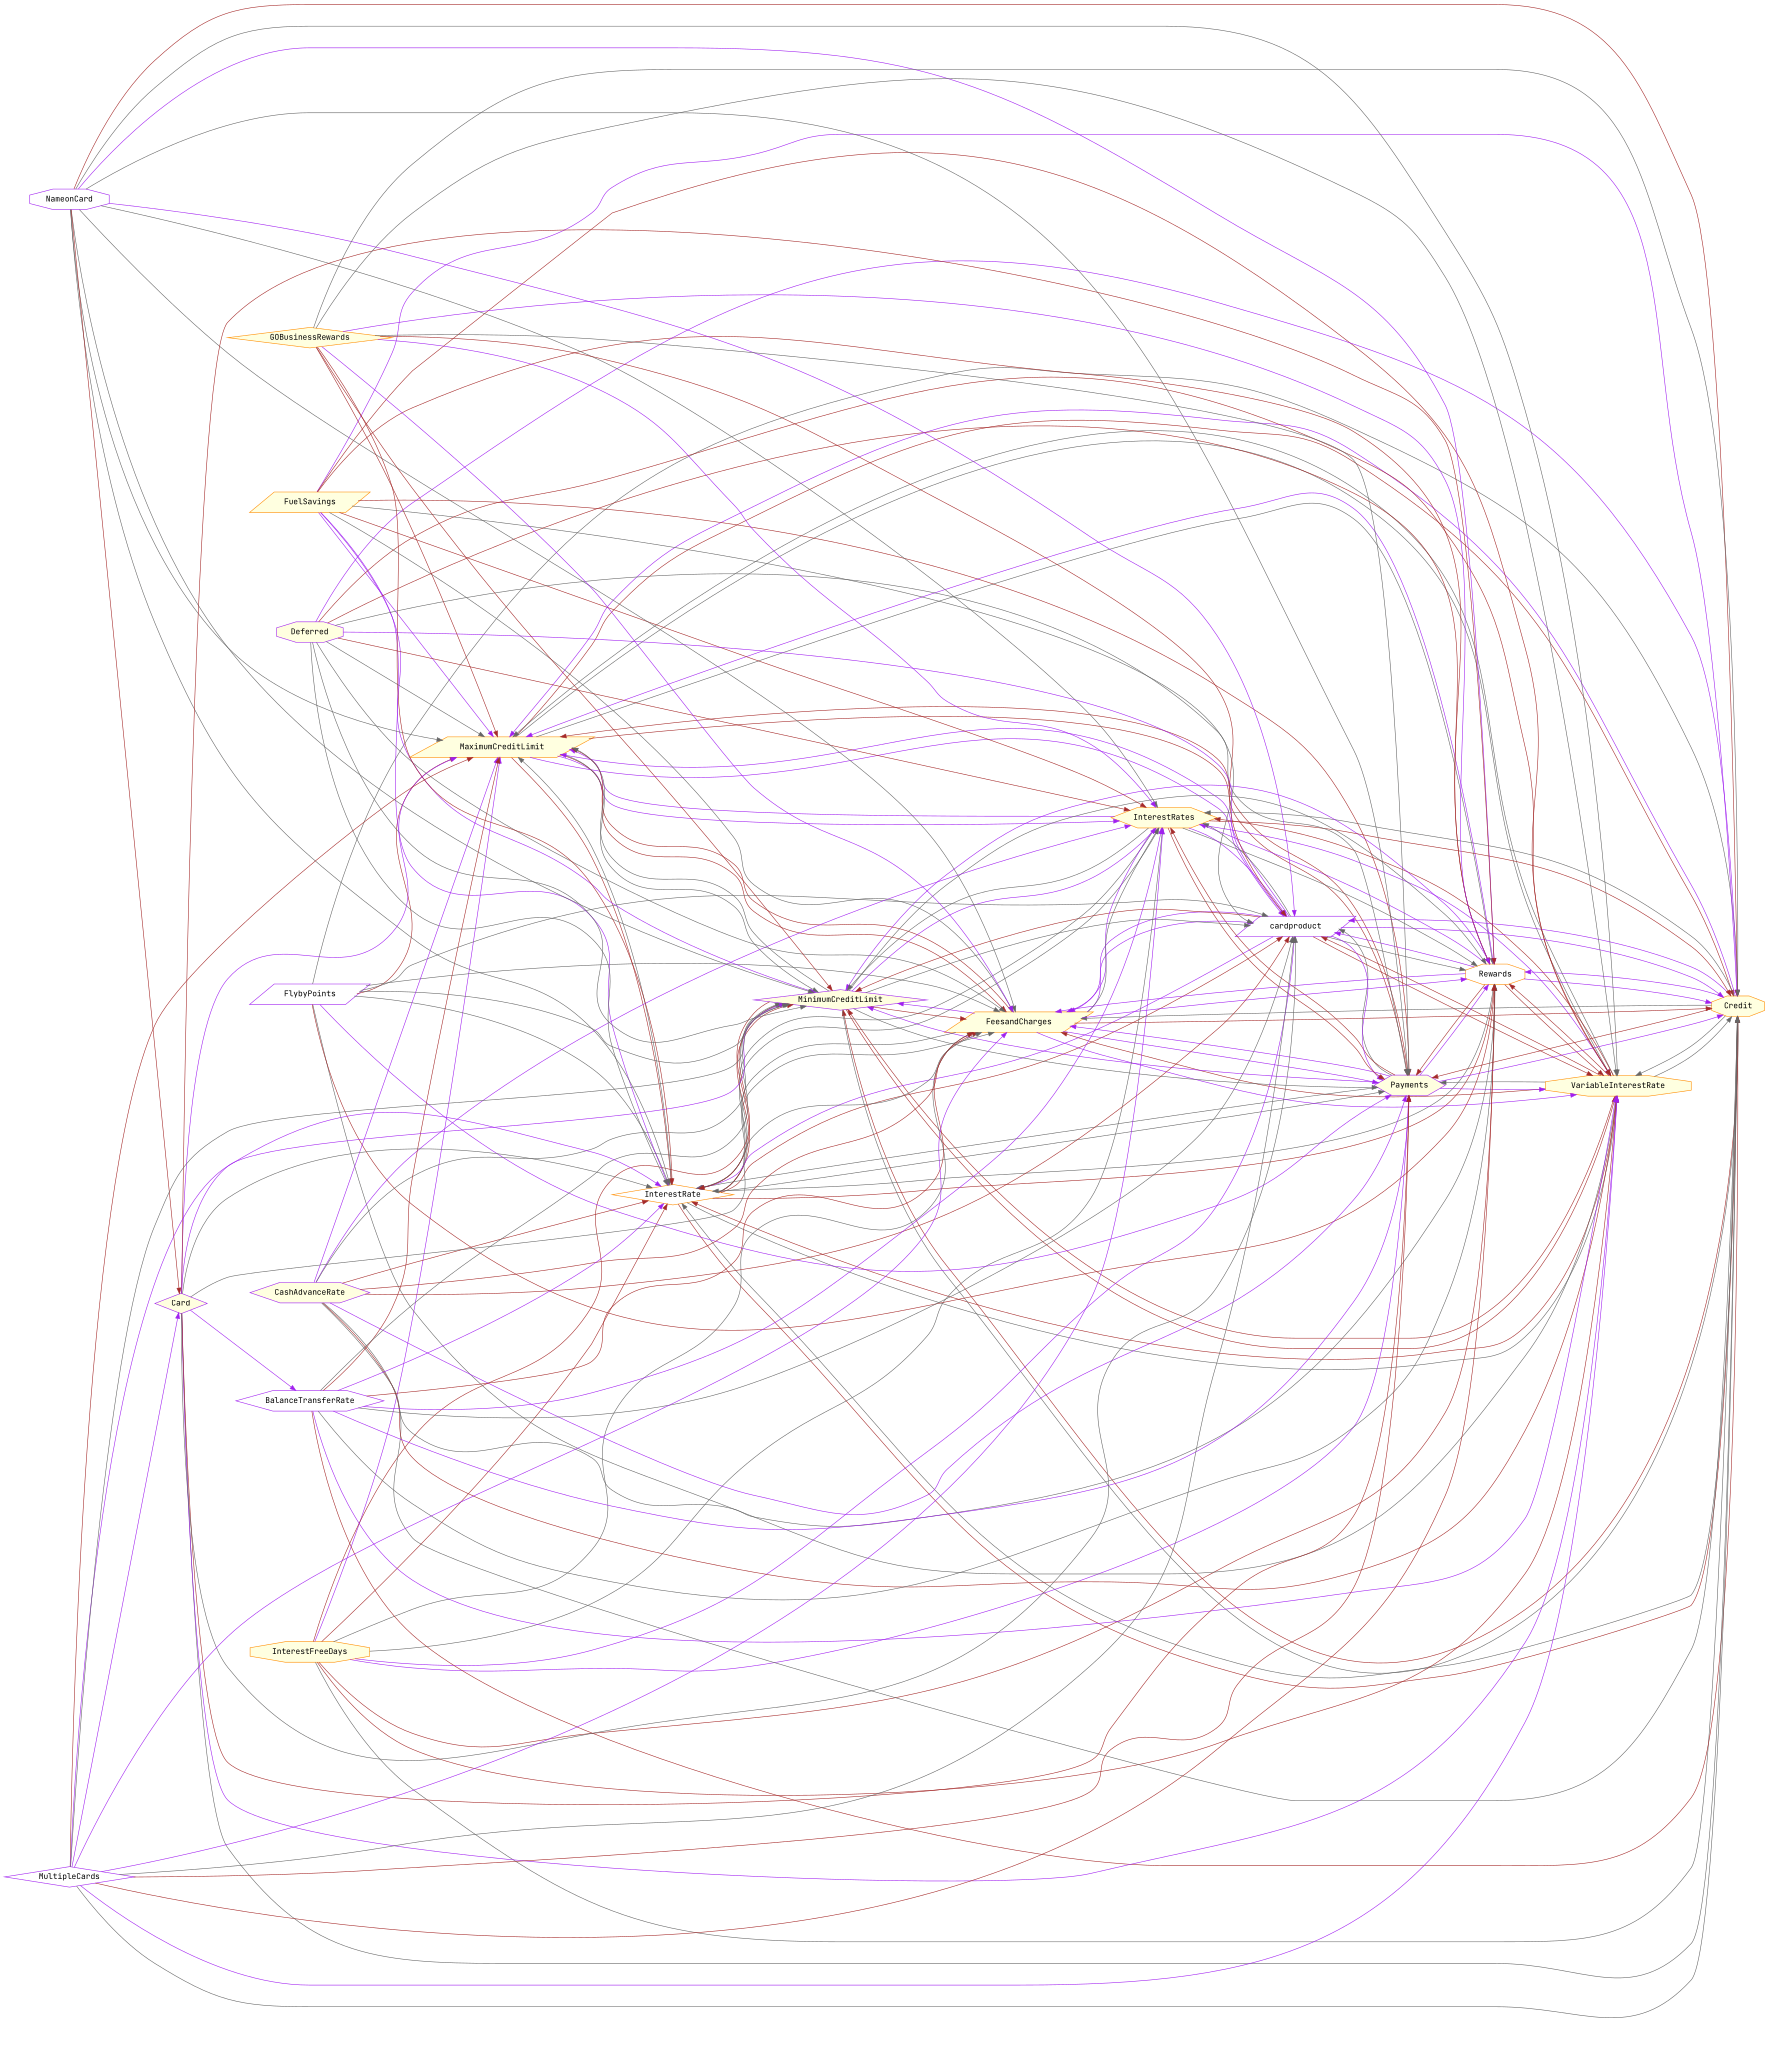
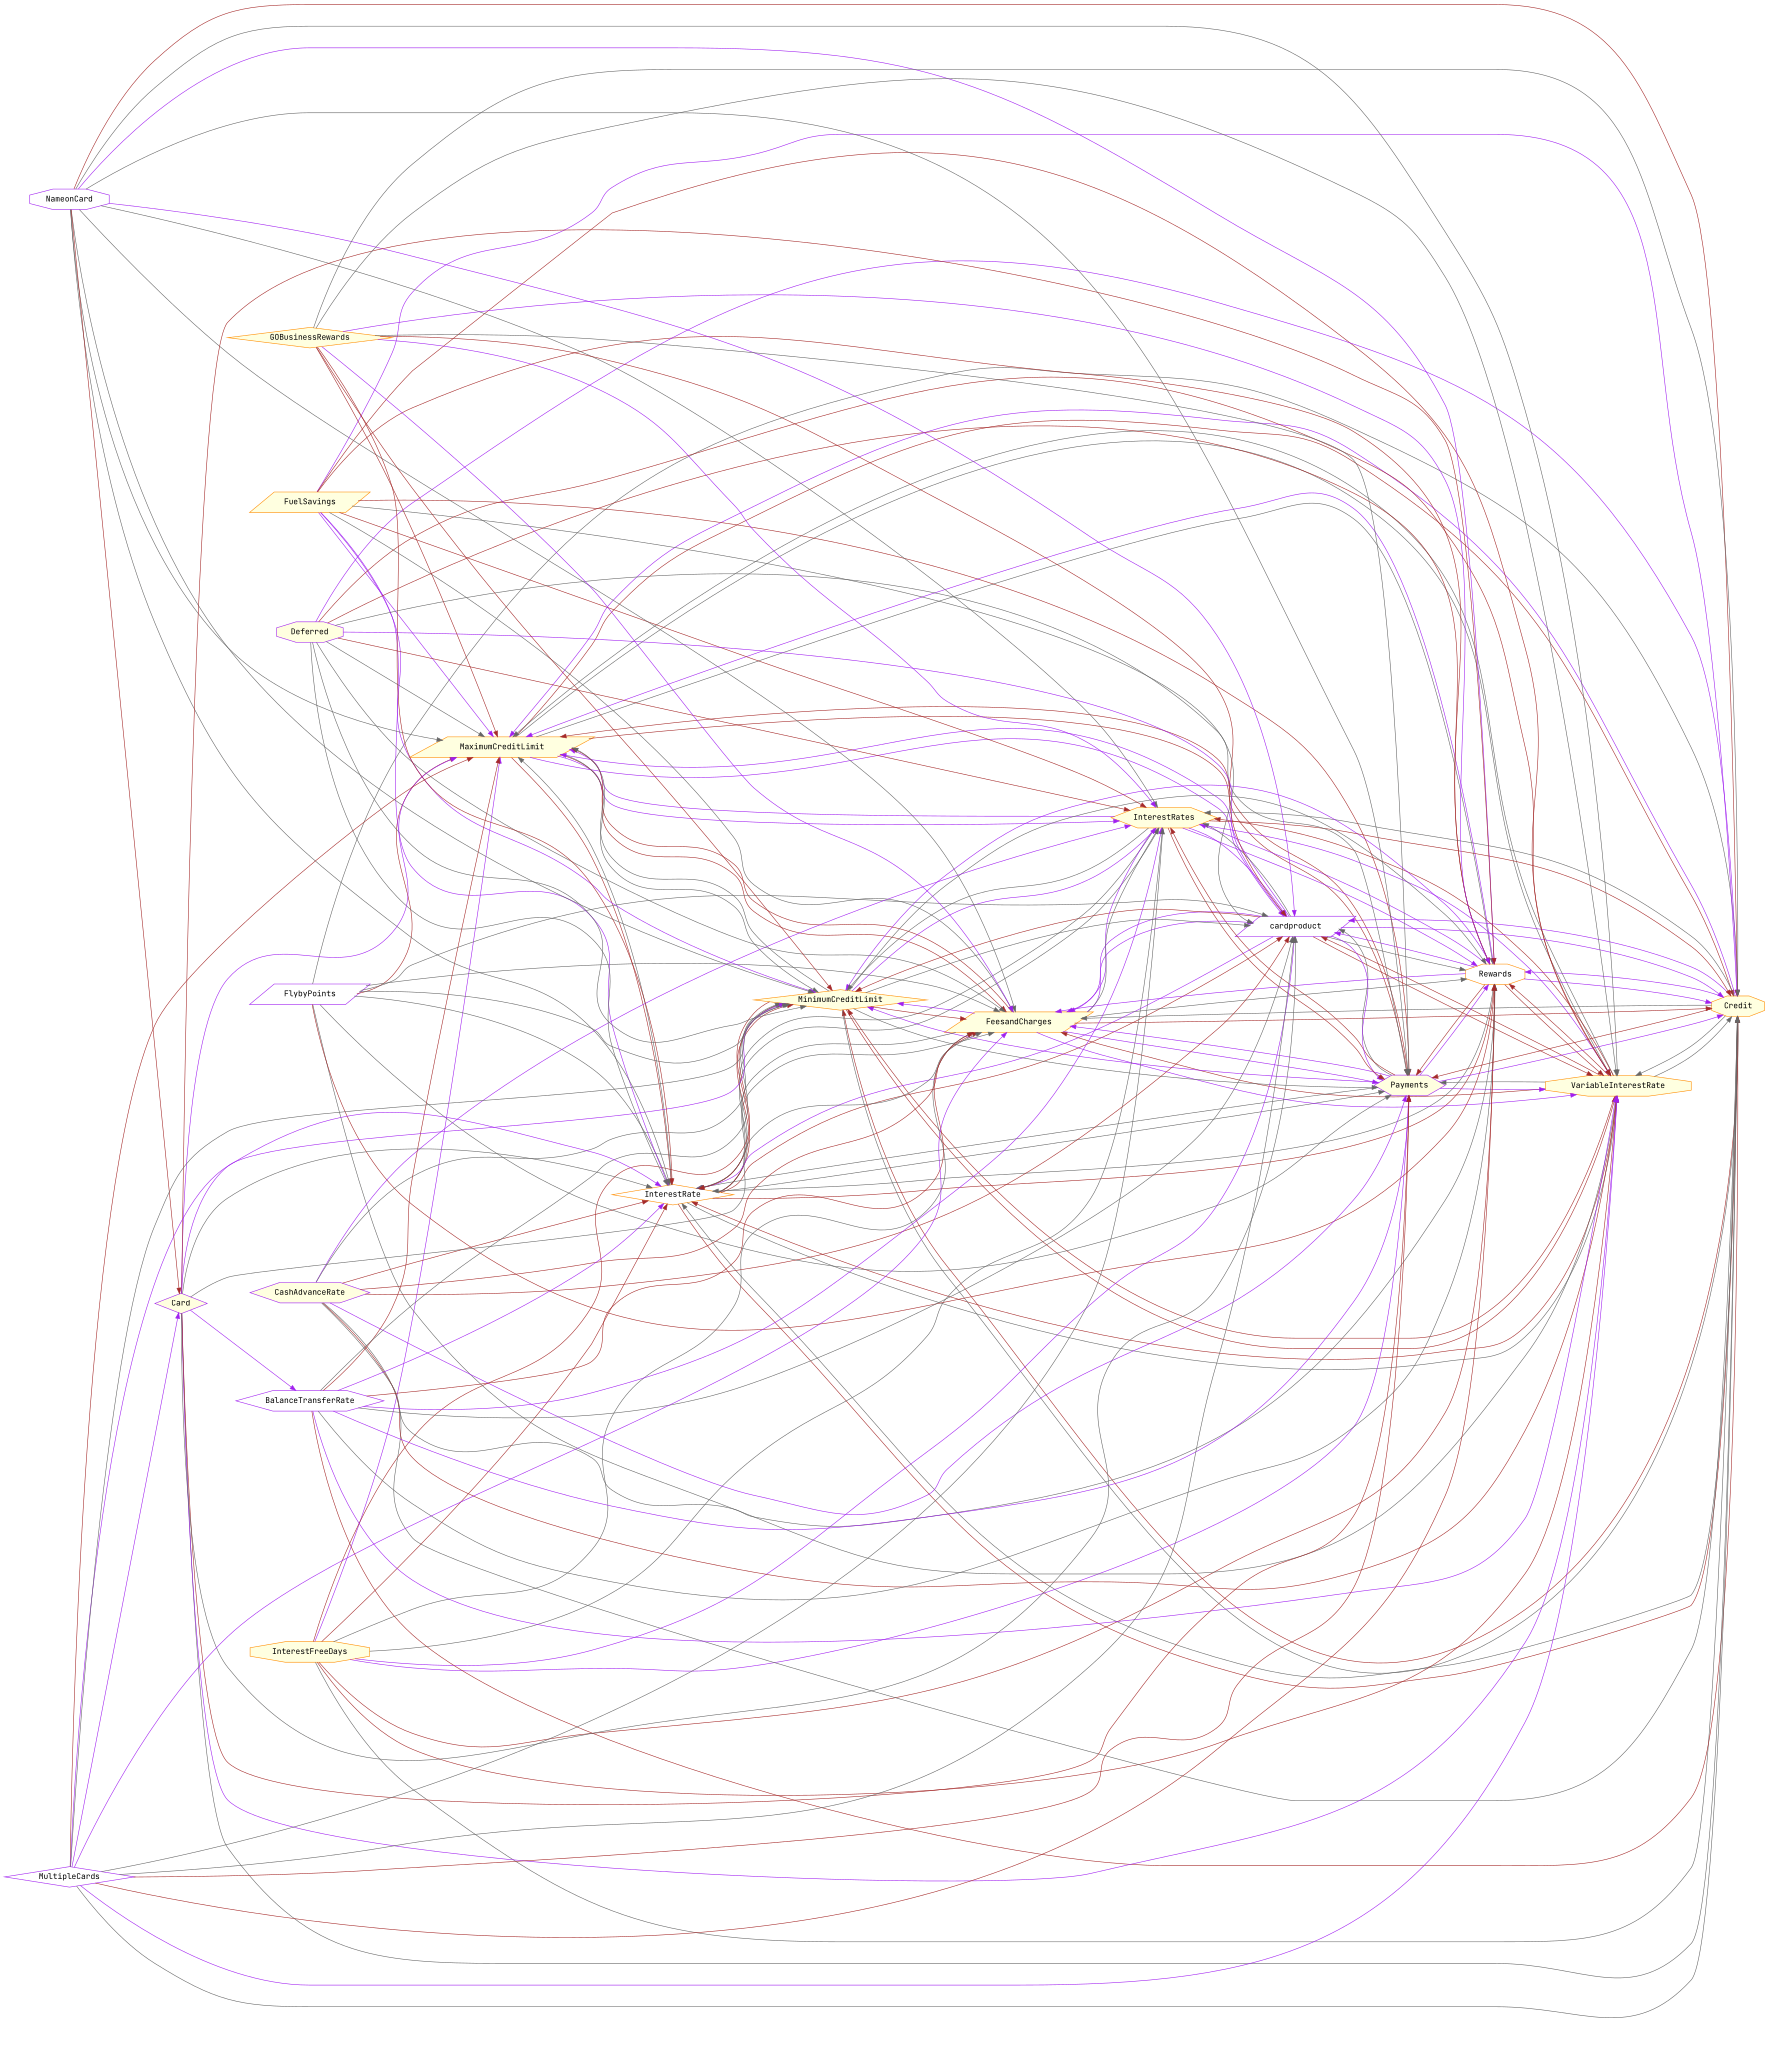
  digraph {
    fontname="JetBrains Mono"
    rankdir=LR
    node [color=darkorange fillcolor=lightyellow fontname="JetBrains Mono" shape=octagon style=filled]
    edge [arrowhead=normal color=gray40 fontname="JetBrains Mono"]
    n1 [label=MaximumCreditLimit shape=parallelogram]
    n2 [fillcolor=white label=InterestRate shape=diamond]
    n3 [label=Credit]
    n4 [label=VariableInterestRate]
    n5 [fillcolor=white label=Rewards]
    n6 [color=purple label=Payments shape=hexagon]
    n7 [color=purple fillcolor=white label=cardproduct shape=parallelogram]
    n8 [label=InterestRates shape=hexagon]
    n9 [label=FeesandCharges shape=parallelogram]
-   n10 [color=purple label=MinimumCreditLimit shape=diamond]
+   n10 [label=MinimumCreditLimit shape=diamond]
    n11 [label=InterestFreeDays]
    n12 [color=purple fillcolor=white label=FlybyPoints shape=parallelogram]
    n13 [color=purple label=CashAdvanceRate shape=hexagon]
    n14 [label=FuelSavings shape=parallelogram]
    n15 [color=purple label=Deferred]
    n16 [color=purple fillcolor=white label=BalanceTransferRate shape=hexagon]
    n17 [color=purple fillcolor=white label=NameonCard]
    n18 [color=purple label=Card shape=diamond]
    n19 [color=purple fillcolor=white label=MultipleCards shape=diamond]
    n20 [label=GOBusinessRewards shape=diamond]
    n1 -> n2 [color=brown]
    n1 -> n3 [color=brown]
    n1 -> n4
    n1 -> n5
    n1 -> n6 [color=brown]
    n1 -> n7 [color=purple]
    n1 -> n8 [color=purple]
    n1 -> n9 [color=brown]
    n1 -> n10
    n2 -> n1
    n2 -> n3 [color=brown]
    n2 -> n4
    n2 -> n5 [color=brown]
    n2 -> n6
    n2 -> n7 [color=brown]
    n2 -> n8
    n2 -> n9
    n2 -> n10 [color=brown]
    n3 -> n1 [color=purple]
    n3 -> n2
    n3 -> n4
    n3 -> n5 [color=purple]
    n3 -> n6 [color=brown]
    n3 -> n7 [color=purple]
    n3 -> n8
    n3 -> n9
    n3 -> n10 [color=brown]
    n4 -> n1
    n4 -> n2 [color=brown]
    n4 -> n3
    n4 -> n5 [color=brown]
    n4 -> n6
    n4 -> n7 [color=brown]
    n4 -> n8 [color=brown]
    n4 -> n9 [color=brown]
    n4 -> n10 [color=brown]
    n5 -> n1 [color=purple]
    n5 -> n2
    n5 -> n3 [color=purple]
    n5 -> n4 [color=brown]
    n5 -> n6 [color=brown]
    n5 -> n7 [color=purple]
    n5 -> n8 [color=purple]
    n5 -> n9 [color=purple]
    n5 -> n10 [color=purple]
    n6 -> n1 [color=brown]
    n6 -> n2
    n6 -> n3 [color=purple]
    n6 -> n4 [color=purple]
    n6 -> n5 [color=purple]
    n6 -> n7
    n6 -> n8 [color=brown]
    n6 -> n9 [color=purple]
    n6 -> n10 [color=purple]
    n7 -> n1 [color=purple]
    n7 -> n2 [color=purple]
    n7 -> n3 [color=purple]
    n7 -> n4 [color=brown]
    n7 -> n5
    n7 -> n6 [color=purple]
    n7 -> n8
    n7 -> n9 [color=purple]
    n7 -> n10 [color=brown]
    n8 -> n1 [color=purple]
    n8 -> n2
    n8 -> n3 [color=brown]
    n8 -> n4 [color=purple]
-   n8 -> n5
+   n8 -> n5 [color=purple]
    n8 -> n6 [color=brown]
    n8 -> n7 [color=purple]
    n8 -> n9 [color=purple]
    n8 -> n10
    n9 -> n1 [color=brown]
    n9 -> n2
    n9 -> n3 [color=brown]
    n9 -> n4 [color=purple]
-   n9 -> n5 [color=purple]
+   n9 -> n5
    n9 -> n6 [color=purple]
    n9 -> n7 [color=purple]
    n9 -> n8
    n9 -> n10 [color=purple]
    n10 -> n1
    n10 -> n2 [color=brown]
    n10 -> n3
    n10 -> n4 [color=brown]
    n10 -> n5
    n10 -> n6
    n10 -> n7
    n10 -> n8 [color=purple]
    n10 -> n9 [color=brown]
    n11 -> n1 [color=purple]
    n11 -> n2 [color=brown]
    n11 -> n3
    n11 -> n4 [color=brown]
    n11 -> n5 [color=brown]
    n11 -> n6 [color=purple]
    n11 -> n7 [color=purple]
    n11 -> n8
    n11 -> n9
    n11 -> n10 [color=brown]
    n12 -> n1 [color=brown]
    n12 -> n2
    n12 -> n3
    n12 -> n4
    n12 -> n5 [color=brown]
-   n12 -> n6 [color=purple]
+   n12 -> n6
    n12 -> n7
    n12 -> n9
    n12 -> n10
-   n13 -> n1 [color=purple]
    n13 -> n2 [color=brown]
    n13 -> n3
    n13 -> n4 [color=brown]
    n13 -> n5
    n13 -> n6 [color=purple]
    n13 -> n7 [color=brown]
    n13 -> n8 [color=purple]
    n13 -> n9 [color=brown]
    n13 -> n10
    n14 -> n1 [color=purple]
    n14 -> n2 [color=purple]
    n14 -> n3 [color=purple]
    n14 -> n4 [color=brown]
    n14 -> n5 [color=brown]
    n14 -> n6 [color=brown]
    n14 -> n7
    n14 -> n8 [color=brown]
    n14 -> n9
    n14 -> n10 [color=purple]
    n15 -> n1
    n15 -> n2
    n15 -> n3 [color=purple]
    n15 -> n4 [color=brown]
    n15 -> n5 [color=brown]
    n15 -> n6
    n15 -> n7 [color=purple]
    n15 -> n8 [color=brown]
    n15 -> n9
    n15 -> n10
    n16 -> n1 [color=brown]
    n16 -> n2 [color=purple]
    n16 -> n3 [color=brown]
    n16 -> n4 [color=purple]
    n16 -> n5
    n16 -> n6 [color=purple]
    n16 -> n7
    n16 -> n8 [color=purple]
    n16 -> n9 [color=brown]
    n16 -> n10
    n17 -> n1
    n17 -> n2
    n17 -> n3 [color=brown]
    n17 -> n4
    n17 -> n5 [color=purple]
    n17 -> n6
    n17 -> n7 [color=purple]
    n17 -> n8
    n17 -> n9
    n17 -> n10
    n17 -> n18 [color=brown]
    n18 -> n1 [color=purple]
    n18 -> n2
    n18 -> n3
    n18 -> n4 [color=purple]
    n18 -> n5 [color=brown]
    n18 -> n6 [color=brown]
    n18 -> n7
    n18 -> n9
    n18 -> n10 [color=purple]
    n18 -> n16 [color=purple]
    n19 -> n1 [color=brown]
    n19 -> n2 [color=purple]
    n19 -> n3
    n19 -> n4 [color=purple]
    n19 -> n5 [color=brown]
    n19 -> n6 [color=brown]
    n19 -> n7
-   n19 -> n8 [color=purple]
+   n19 -> n8
    n19 -> n9 [color=purple]
    n19 -> n10
    n19 -> n18 [color=purple]
    n20 -> n1 [color=brown]
    n20 -> n2 [color=brown]
    n20 -> n3
    n20 -> n4
    n20 -> n5 [color=purple]
    n20 -> n6
    n20 -> n7 [color=brown]
    n20 -> n8 [color=purple]
    n20 -> n9 [color=purple]
    n20 -> n10 [color=brown]
  }
